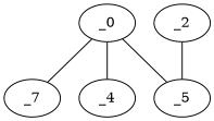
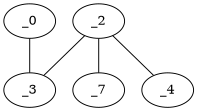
  graph {
    _0 [x=0.730934 y=2.78434]
    n2 [label=_7 x=0.725912 y=0.308125]
    _4 [x=1.53673 y=2.95135]
-   _3 [x=1.2491 y=2.09539 label=_5]
+   _3 [x=1.2491 y=2.09539]
    _2 [x=0.293423 y=2.08601]
-   _0 -- n2
-   _0 -- _4
+   _2 -- n2
+   _2 -- _4
    _0 -- _3
    _2 -- _3
  }
